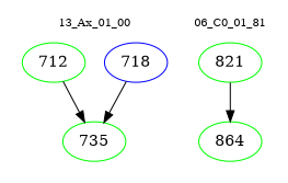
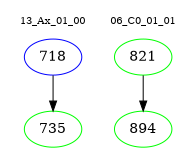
  digraph {
    node [color=green]
    edge [color=black]
    n1 [color=blue label=718]
-   n2 [label=712]
    n3 [label=735]
    n4 [label=821]
-   n5 [label=864]
+   n5 [label=894]
    subgraph cluster_1 {
      color=white
      fontsize=10
      label="13_Ax_01_00"
      n1
-     n2
      n3
    }
    subgraph cluster_2 {
      color=white
      fontsize=10
-     label="06_C0_01_81"
+     label="06_C0_01_01"
      n4
      n5
    }
    n1 -> n3
-   n2 -> n3
    n4 -> n5
  }
